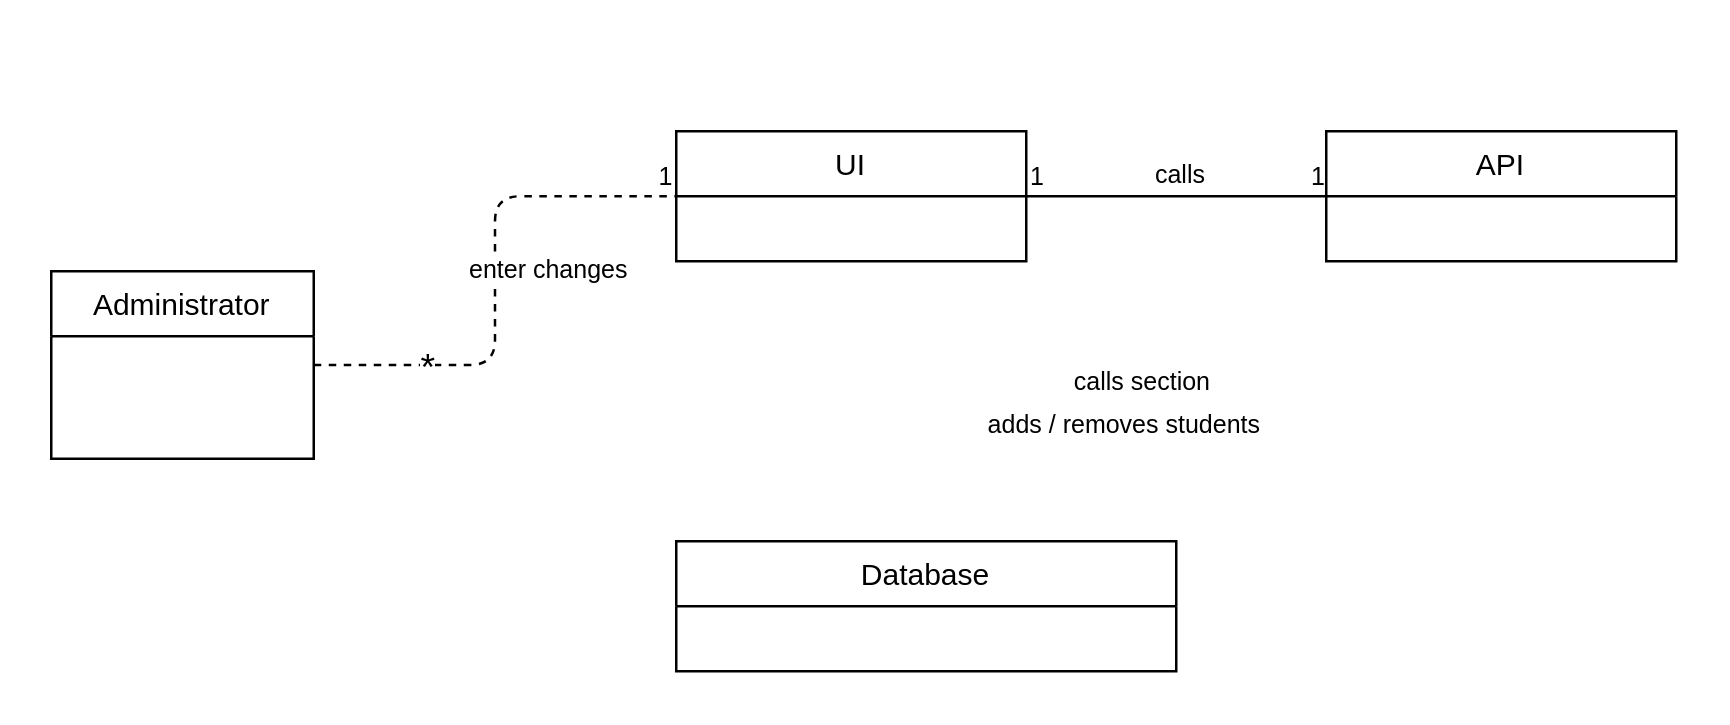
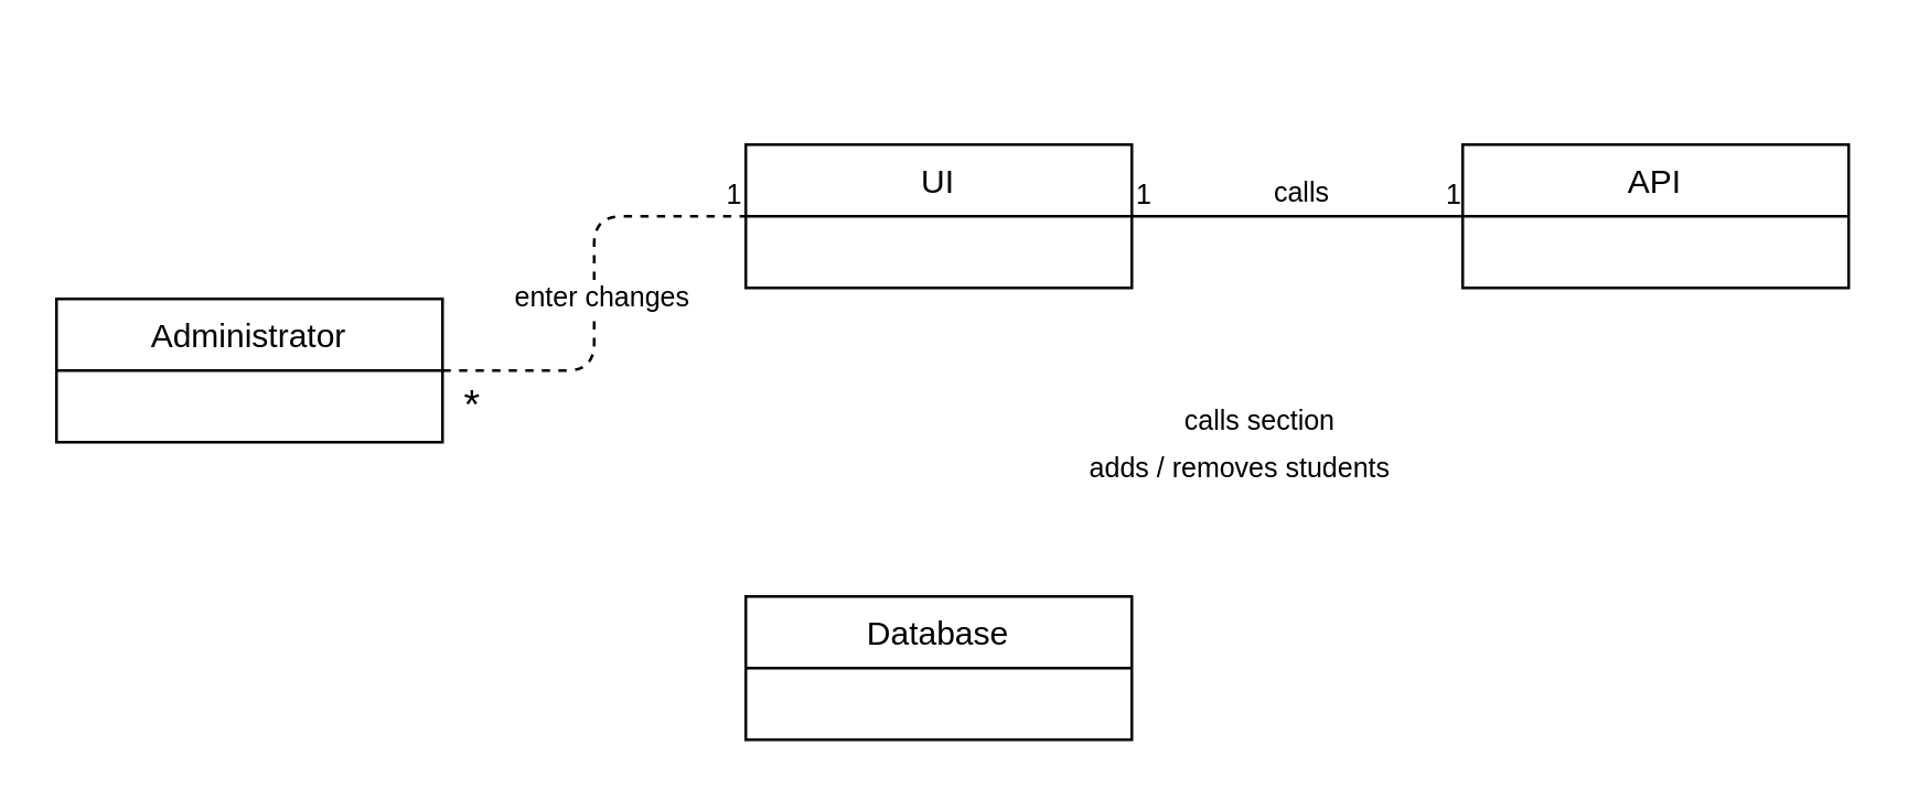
  <mxCell id="0" />
  <mxCell id="1" parent="0" />
- <mxCell id="2" value="Administrator" style="swimlane;fontStyle=0;childLayout=stackLayout;horizontal=1;startSize=26;fillColor=none;horizontalStack=0;resizeParent=1;resizeParentMax=0;resizeLast=0;collapsible=1;marginBottom=0;" parent="1" vertex="1"><mxGeometry x="20" y="108" width="105" height="75" as="geometry"><mxRectangle x="120" y="80" width="90" height="26" as="alternateBounds" /></mxGeometry></mxCell>
- <mxCell id="3" value="Database" style="swimlane;fontStyle=0;childLayout=stackLayout;horizontal=1;startSize=26;fillColor=none;horizontalStack=0;resizeParent=1;resizeParentMax=0;resizeLast=0;collapsible=1;marginBottom=0;" parent="1" vertex="1"><mxGeometry x="270" y="216" width="200" height="52" as="geometry" /></mxCell>
+ <mxCell id="2" value="Administrator" style="swimlane;fontStyle=0;childLayout=stackLayout;horizontal=1;startSize=26;fillColor=none;horizontalStack=0;resizeParent=1;resizeParentMax=0;resizeLast=0;collapsible=1;marginBottom=0;" parent="1" vertex="1"><mxGeometry x="20" y="108" width="140" height="52" as="geometry"><mxRectangle x="120" y="80" width="90" height="26" as="alternateBounds" /></mxGeometry></mxCell>
+ <mxCell id="3" value="Database" style="swimlane;fontStyle=0;childLayout=stackLayout;horizontal=1;startSize=26;fillColor=none;horizontalStack=0;resizeParent=1;resizeParentMax=0;resizeLast=0;collapsible=1;marginBottom=0;" parent="1" vertex="1"><mxGeometry x="270" y="216" width="140" height="52" as="geometry" /></mxCell>
  <mxCell id="4" value="UI" style="swimlane;fontStyle=0;childLayout=stackLayout;horizontal=1;startSize=26;fillColor=none;horizontalStack=0;resizeParent=1;resizeParentMax=0;resizeLast=0;collapsible=1;marginBottom=0;" parent="1" vertex="1"><mxGeometry x="270" y="52" width="140" height="52" as="geometry" /></mxCell>
  <mxCell id="5" value="API" style="swimlane;fontStyle=0;childLayout=stackLayout;horizontal=1;startSize=26;fillColor=none;horizontalStack=0;resizeParent=1;resizeParentMax=0;resizeLast=0;collapsible=1;marginBottom=0;" parent="1" vertex="1"><mxGeometry x="530" y="52" width="140" height="52" as="geometry" /></mxCell>
  <mxCell id="6" value="" style="endArrow=none;html=1;edgeStyle=orthogonalEdgeStyle;entryX=0;entryY=0.5;entryDx=0;entryDy=0;exitX=1;exitY=0.5;exitDx=0;exitDy=0;dashed=1;" parent="1" source="2" target="4" edge="1"><mxGeometry relative="1" as="geometry"><mxPoint x="160" y="147" as="sourcePoint" /><mxPoint x="240" y="106" as="targetPoint" /></mxGeometry></mxCell>
  <mxCell id="7" value="enter changes" style="resizable=0;html=1;align=right;verticalAlign=bottom;labelBackgroundColor=#ffffff;fontSize=10;" parent="6" connectable="0" vertex="1"><mxGeometry x="1" relative="1" as="geometry"><mxPoint x="-20" y="37" as="offset" /></mxGeometry></mxCell>
  <mxCell id="8" value="1" style="resizable=0;html=1;align=right;verticalAlign=bottom;labelBackgroundColor=#ffffff;fontSize=10;" parent="1" connectable="0" vertex="1"><mxGeometry x="299" y="20" as="geometry"><mxPoint x="-30" y="58" as="offset" /></mxGeometry></mxCell>
  <mxCell id="9" value="&lt;font style=&quot;font-size: 15px&quot;&gt;*&lt;/font&gt;" style="resizable=0;html=1;align=right;verticalAlign=bottom;labelBackgroundColor=#ffffff;fontSize=10;" parent="1" connectable="0" vertex="1"><mxGeometry x="184" y="101" as="geometry"><mxPoint x="-10" y="56" as="offset" /></mxGeometry></mxCell>
  <mxCell id="10" value="" style="endArrow=none;html=1;edgeStyle=orthogonalEdgeStyle;" parent="1" edge="1"><mxGeometry relative="1" as="geometry"><mxPoint x="410" y="78" as="sourcePoint" /><mxPoint x="530" y="78" as="targetPoint" /></mxGeometry></mxCell>
  <mxCell id="11" value="1" style="resizable=0;html=1;align=left;verticalAlign=bottom;labelBackgroundColor=#ffffff;fontSize=10;" parent="10" connectable="0" vertex="1"><mxGeometry x="-1" relative="1" as="geometry" /></mxCell>
  <mxCell id="12" value="1" style="resizable=0;html=1;align=right;verticalAlign=bottom;labelBackgroundColor=#ffffff;fontSize=10;" parent="10" connectable="0" vertex="1"><mxGeometry x="1" relative="1" as="geometry" /></mxCell>
  <mxCell id="13" value="calls" style="resizable=0;html=1;align=right;verticalAlign=bottom;labelBackgroundColor=#ffffff;fontSize=10;" parent="1" connectable="0" vertex="1"><mxGeometry x="492" y="21" as="geometry"><mxPoint x="-10" y="56" as="offset" /></mxGeometry></mxCell>
  <mxCell id="14" value="calls section" style="resizable=0;html=1;align=right;verticalAlign=bottom;labelBackgroundColor=#ffffff;fontSize=10;" parent="1" connectable="0" vertex="1"><mxGeometry x="494" y="104" as="geometry"><mxPoint x="-10" y="56" as="offset" /></mxGeometry></mxCell>
  <mxCell id="15" value="adds / removes students" style="resizable=0;html=1;align=right;verticalAlign=bottom;labelBackgroundColor=#ffffff;fontSize=10;" parent="1" connectable="0" vertex="1"><mxGeometry x="514" y="121" as="geometry"><mxPoint x="-10" y="56" as="offset" /></mxGeometry></mxCell>
